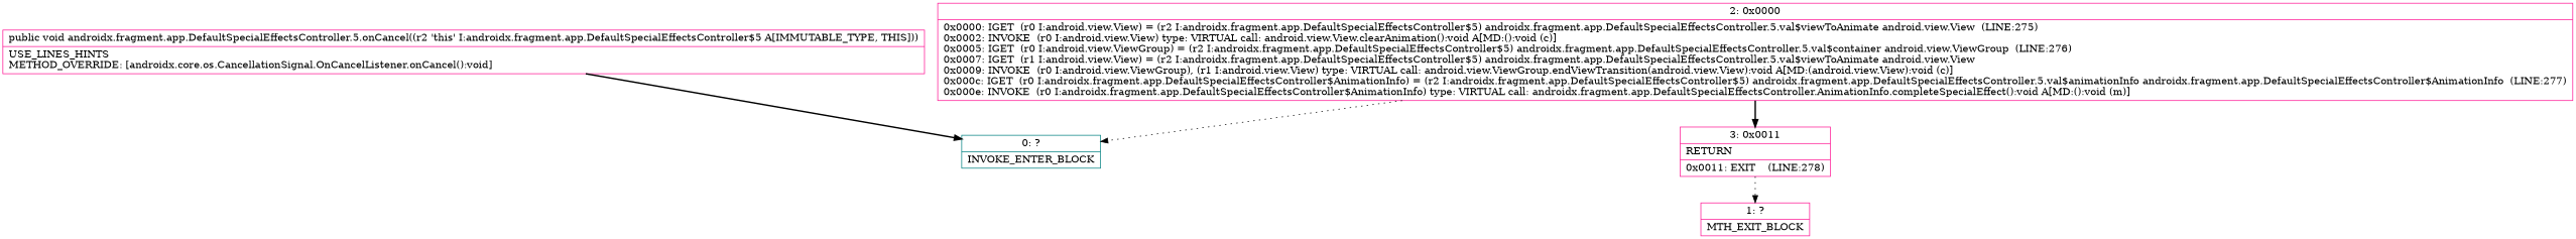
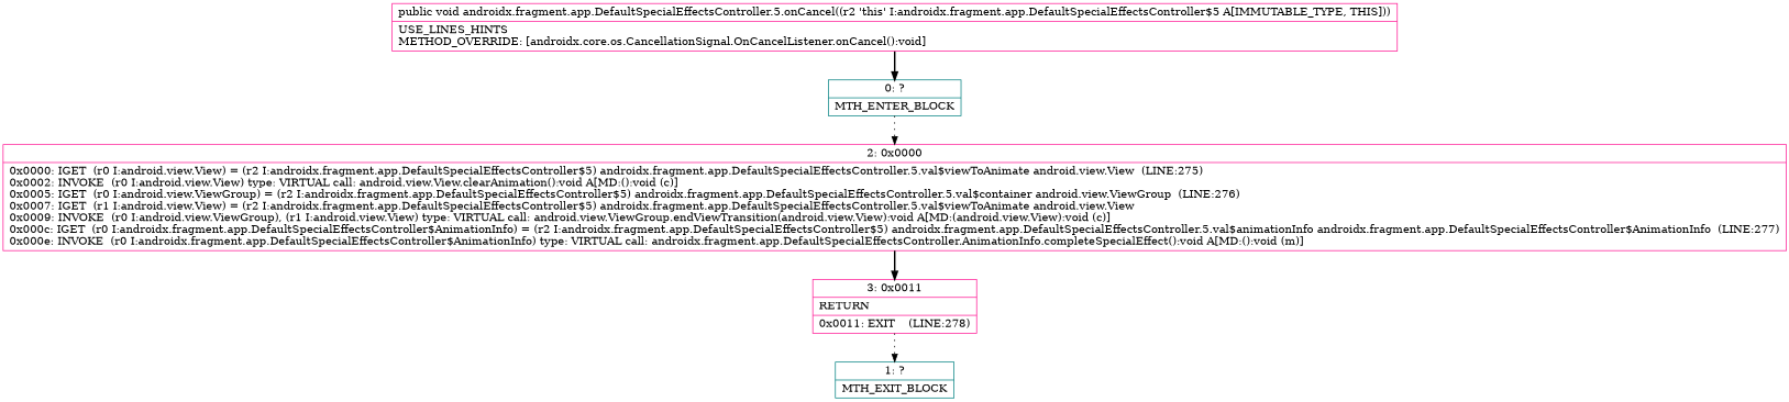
  digraph {
    node [color=deeppink shape=record]
    edge [style=dotted]
-   n1 [color=teal label="{0\:\ ?|INVOKE_ENTER_BLOCK\l}"]
+   n1 [color=teal label="{0\:\ ?|MTH_ENTER_BLOCK\l}"]
    n2 [label="{2\:\ 0x0000|0x0000: IGET  (r0 I:android.view.View) = (r2 I:androidx.fragment.app.DefaultSpecialEffectsController$5) androidx.fragment.app.DefaultSpecialEffectsController.5.val$viewToAnimate android.view.View  (LINE:275)\l0x0002: INVOKE  (r0 I:android.view.View) type: VIRTUAL call: android.view.View.clearAnimation():void A[MD:():void (c)]\l0x0005: IGET  (r0 I:android.view.ViewGroup) = (r2 I:androidx.fragment.app.DefaultSpecialEffectsController$5) androidx.fragment.app.DefaultSpecialEffectsController.5.val$container android.view.ViewGroup  (LINE:276)\l0x0007: IGET  (r1 I:android.view.View) = (r2 I:androidx.fragment.app.DefaultSpecialEffectsController$5) androidx.fragment.app.DefaultSpecialEffectsController.5.val$viewToAnimate android.view.View \l0x0009: INVOKE  (r0 I:android.view.ViewGroup), (r1 I:android.view.View) type: VIRTUAL call: android.view.ViewGroup.endViewTransition(android.view.View):void A[MD:(android.view.View):void (c)]\l0x000c: IGET  (r0 I:androidx.fragment.app.DefaultSpecialEffectsController$AnimationInfo) = (r2 I:androidx.fragment.app.DefaultSpecialEffectsController$5) androidx.fragment.app.DefaultSpecialEffectsController.5.val$animationInfo androidx.fragment.app.DefaultSpecialEffectsController$AnimationInfo  (LINE:277)\l0x000e: INVOKE  (r0 I:androidx.fragment.app.DefaultSpecialEffectsController$AnimationInfo) type: VIRTUAL call: androidx.fragment.app.DefaultSpecialEffectsController.AnimationInfo.completeSpecialEffect():void A[MD:():void (m)]\l}"]
    n3 [label="{3\:\ 0x0011|RETURN\l|0x0011: EXIT    (LINE:278)\l}"]
-   n4 [label="{1\:\ ?|MTH_EXIT_BLOCK\l}"]
+   n4 [color=teal label="{1\:\ ?|MTH_EXIT_BLOCK\l}"]
    n5 [label="{public void androidx.fragment.app.DefaultSpecialEffectsController.5.onCancel((r2 'this' I:androidx.fragment.app.DefaultSpecialEffectsController$5 A[IMMUTABLE_TYPE, THIS]))  | USE_LINES_HINTS\lMETHOD_OVERRIDE: [androidx.core.os.CancellationSignal.OnCancelListener.onCancel():void]\l}"]
-   n2 -> n1
+   n1 -> n2
    n2 -> n3 [style=bold]
    n3 -> n4
    n5 -> n1 [style=bold]
  }
